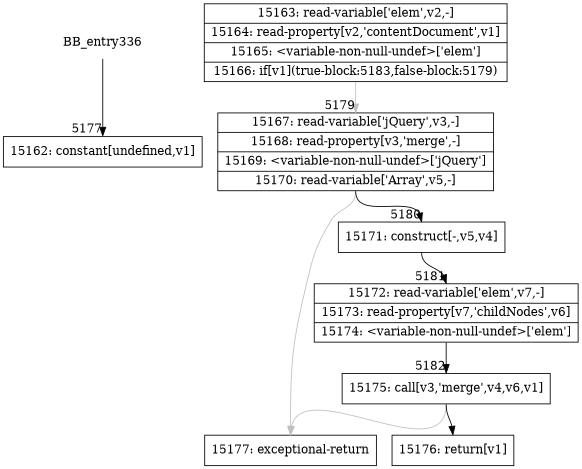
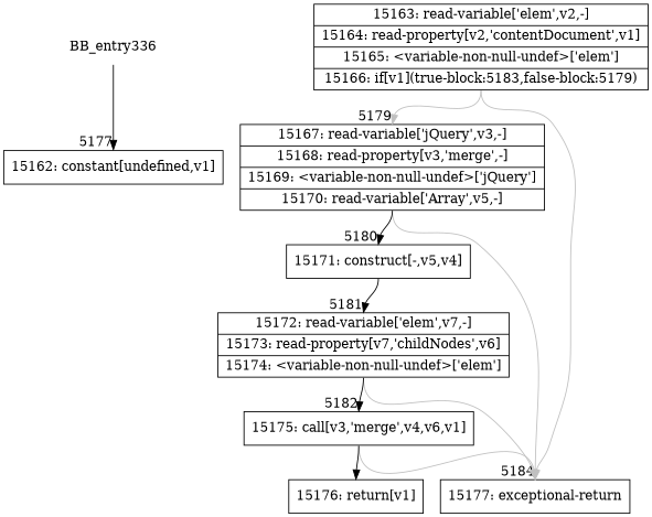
  digraph {
    rankdir=TD
    node [shape=record]
    edge [headport=n tailport=s]
    BB_entry336 [shape=none]
    n2 [label="{15162: constant[undefined,v1]}"]
    n3 [label="{15163: read-variable['elem',v2,-]|15164: read-property[v2,'contentDocument',v1]|15165: \<variable-non-null-undef\>['elem']|15166: if[v1](true-block:5183,false-block:5179)}"]
    n4 [label="{15167: read-variable['jQuery',v3,-]|15168: read-property[v3,'merge',-]|15169: \<variable-non-null-undef\>['jQuery']|15170: read-variable['Array',v5,-]}"]
    n5 [label="{15177: exceptional-return}"]
    n6 [label="{15176: return[v1]}"]
    n7 [label="{15171: construct[-,v5,v4]}"]
    n8 [label="{15172: read-variable['elem',v7,-]|15173: read-property[v7,'childNodes',v6]|15174: \<variable-non-null-undef\>['elem']}"]
    n9 [label="{15175: call[v3,'merge',v4,v6,v1]}"]
    BB_entry336 -> n2 [headlabel="    5177"]
    n3 -> n4 [color=gray headlabel="      5179"]
+   n3 -> n5 [color=gray headlabel="      5184"]
    n4 -> n5 [color=gray]
    n4 -> n7 [headlabel="      5180"]
    n7 -> n8 [headlabel="      5181"]
+   n8 -> n5 [color=gray]
    n8 -> n9 [headlabel="      5182"]
    n9 -> n5 [color=gray]
    n9 -> n6
  }
